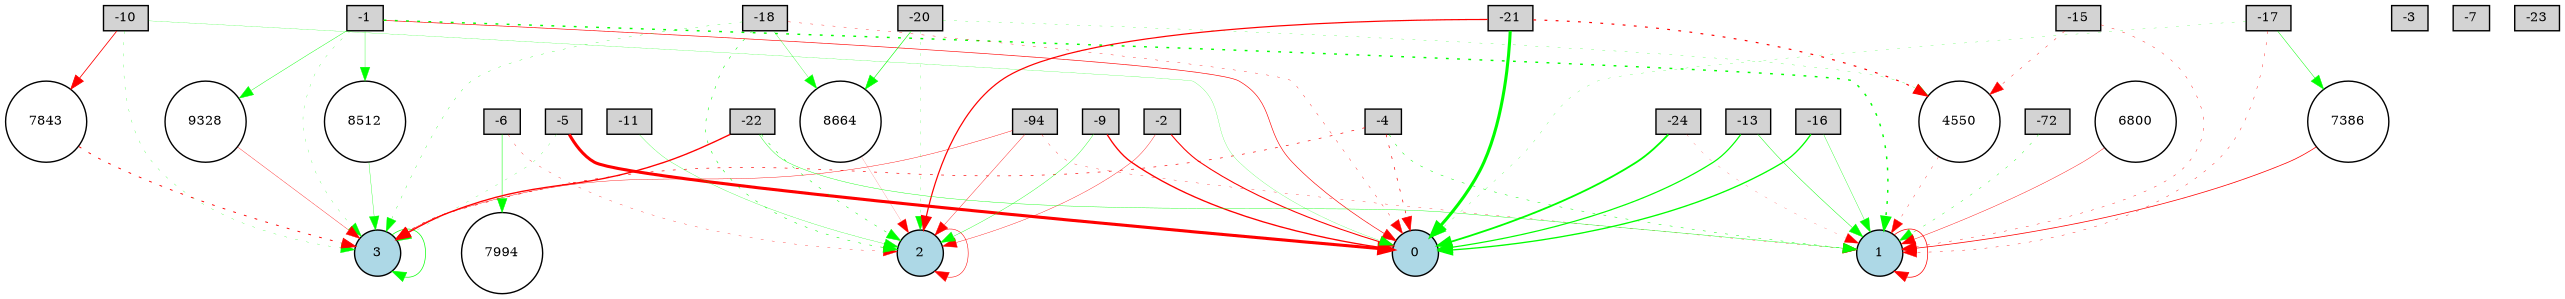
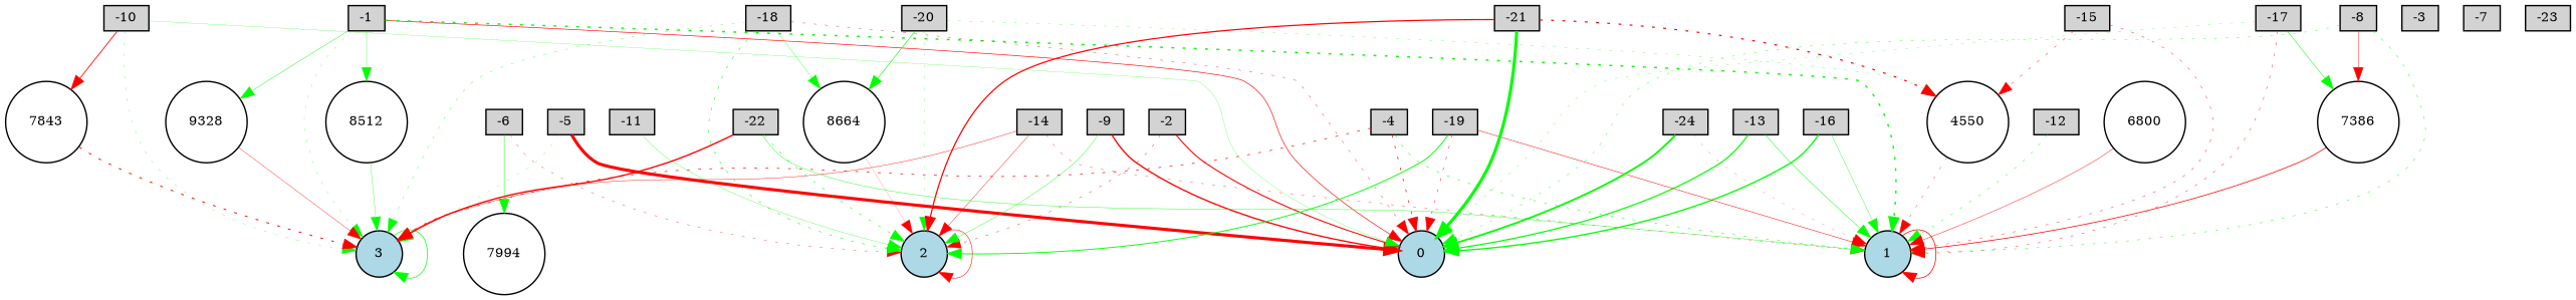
  digraph {
    node [fillcolor=lightgray fontsize=9 shape=box style=filled]
    edge [color=green style=solid]
    -1 [height=0.2 width=0.2]
    0 [fillcolor=lightblue height=0.2 shape=circle width=0.2]
    1 [fillcolor=lightblue height=0.2 shape=circle width=0.2]
    3 [fillcolor=lightblue height=0.2 shape=circle width=0.2]
    8512 [fillcolor=white height=0.2 shape=circle width=0.2]
    9328 [fillcolor=white height=0.2 shape=circle width=0.2]
    -2 [height=0.2 width=0.2]
    2 [fillcolor=lightblue height=0.2 shape=circle width=0.2]
    -3 [height=0.2 width=0.2]
    -4 [height=0.2 width=0.2]
    -5 [height=0.2 width=0.2]
    -6 [height=0.2 width=0.2]
    7994 [fillcolor=white height=0.2 shape=circle width=0.2]
    -7 [height=0.2 width=0.2]
+   -8 [height=0.2 width=0.2]
    7386 [fillcolor=white height=0.2 shape=circle width=0.2]
    -9 [height=0.2 width=0.2]
    -10 [height=0.2 width=0.2]
    7843 [fillcolor=white height=0.2 shape=circle width=0.2]
    -11 [height=0.2 width=0.2]
-   -12 [height=0.2 width=0.2 label=-72]
+   -12 [height=0.2 width=0.2]
    -13 [height=0.2 width=0.2]
-   -14 [height=0.2 width=0.2 label=-94]
+   -14 [height=0.2 width=0.2]
    -15 [height=0.2 width=0.2]
    4550 [fillcolor=white height=0.2 shape=circle width=0.2]
    -16 [height=0.2 width=0.2]
    -17 [height=0.2 width=0.2]
    -18 [height=0.2 width=0.2]
    8664 [fillcolor=white height=0.2 shape=circle width=0.2]
+   -19 [height=0.2 width=0.2]
    -20 [height=0.2 width=0.2]
    -21 [height=0.2 width=0.2]
    -22 [height=0.2 width=0.2]
    -23 [height=0.2 width=0.2]
    -24 [height=0.2 width=0.2]
    6800 [fillcolor=white height=0.2 shape=circle width=0.2]
    -1 -> 0 [color=red penwidth=0.44496654531312063]
    -1 -> 1 [penwidth=1.0234642421386766 style=dotted]
    -1 -> 3 [penwidth=0.16977549457132501 style=dotted]
    -1 -> 8512 [penwidth=0.2355547250377029]
    -1 -> 9328 [penwidth=0.30000000000000004]
    1 -> 1 [color=red penwidth=0.5160682106014072]
    3 -> 3 [penwidth=0.48780284607306534]
    8512 -> 3 [penwidth=0.2321090894364992]
    9328 -> 3 [color=red penwidth=0.25196505838589506]
    -2 -> 0 [color=red penwidth=0.7585177294270783]
-   -2 -> 2 [color=red penwidth=0.2685750065653031]
+   -2 -> 2 [color=red penwidth=0.2685750065653031 style=dotted]
    2 -> 2 [color=red penwidth=0.3699245081688807]
    -4 -> 0 [color=red penwidth=0.47791342339106846 style=dotted]
    -4 -> 1 [penwidth=0.3508885110893415 style=dotted]
    -4 -> 3 [color=red penwidth=0.474371470697477 style=dotted]
    -5 -> 0 [color=red penwidth=2.1973363268262864]
    -5 -> 3 [penwidth=0.15604100720500053 style=dotted]
    -6 -> 2 [color=red penwidth=0.22928422253761163 style=dotted]
    -6 -> 7994 [penwidth=0.35481608336010706]
+   -8 -> 0 [penwidth=0.2385557198972348 style=dotted]
+   -8 -> 1 [penwidth=0.30615752789519673 style=dotted]
+   -8 -> 7386 [color=red penwidth=0.2878195375076146]
    7386 -> 1 [color=red penwidth=0.5289210911527034]
    -9 -> 0 [color=red penwidth=0.9464176332809539]
    -9 -> 2 [penwidth=0.2625692648762156]
    -10 -> 0 [penwidth=0.15404778668871283]
    -10 -> 3 [penwidth=0.18540198787805756 style=dotted]
    -10 -> 7843 [color=red penwidth=0.5740266261946811]
    7843 -> 3 [color=red penwidth=0.6708917335618645 style=dotted]
    -11 -> 2 [penwidth=0.20121082944077417]
    -12 -> 1 [penwidth=0.26615978329588363 style=dotted]
    -13 -> 0 [penwidth=0.8693108776634296]
    -13 -> 1 [penwidth=0.3257447666086697]
    -14 -> 1 [color=red penwidth=0.2280603142108402 style=dotted]
    -14 -> 3 [color=red penwidth=0.2889979576646501]
    -14 -> 2 [color=red penwidth=0.2703630095912838]
    -15 -> 1 [color=red penwidth=0.28358947527424383 style=dotted]
    -15 -> 4550 [color=red penwidth=0.2859067378516137 style=dotted]
    4550 -> 1 [color=red penwidth=0.2372410433604192 style=dotted]
    -16 -> 0 [penwidth=0.9475920448487131]
    -16 -> 1 [penwidth=0.2443355813711256]
    -17 -> 0 [penwidth=0.16637451184615032 style=dotted]
    -17 -> 1 [color=red penwidth=0.2800036258443027 style=dotted]
    -17 -> 7386 [penwidth=0.3397298473420469]
    -18 -> 0 [color=red penwidth=0.2601027911375865 style=dotted]
    -18 -> 3 [penwidth=0.21921507130467316 style=dotted]
    -18 -> 2 [penwidth=0.3823349184666037 style=dotted]
    -18 -> 8664 [penwidth=0.22405937504048992]
    8664 -> 2 [color=red penwidth=0.11004070197842437]
+   -19 -> 0 [color=red penwidth=0.32813441257503917 style=dotted]
+   -19 -> 1 [color=red penwidth=0.34463508913960383]
+   -19 -> 2 [penwidth=0.6555504218336458]
    -20 -> 2 [penwidth=0.15800704322305684 style=dotted]
    -20 -> 4550 [penwidth=0.1869000998679809 style=dotted]
    -20 -> 8664 [penwidth=0.4289478050585289]
    -21 -> 0 [penwidth=2.1934556488405135]
    -21 -> 2 [color=red penwidth=0.8707583554881136]
    -21 -> 4550 [color=red penwidth=0.8426421810185624 style=dotted]
    -22 -> 1 [penwidth=0.2805275703141535]
    -22 -> 3 [color=red penwidth=0.9674716575750694]
    -22 -> 2 [penwidth=0.3508466909941521 style=dotted]
    -24 -> 0 [penwidth=1.291486778058931]
    -24 -> 1 [color=red penwidth=0.13436332363515602 style=dotted]
    6800 -> 1 [color=red penwidth=0.30273199108057425]
  }
